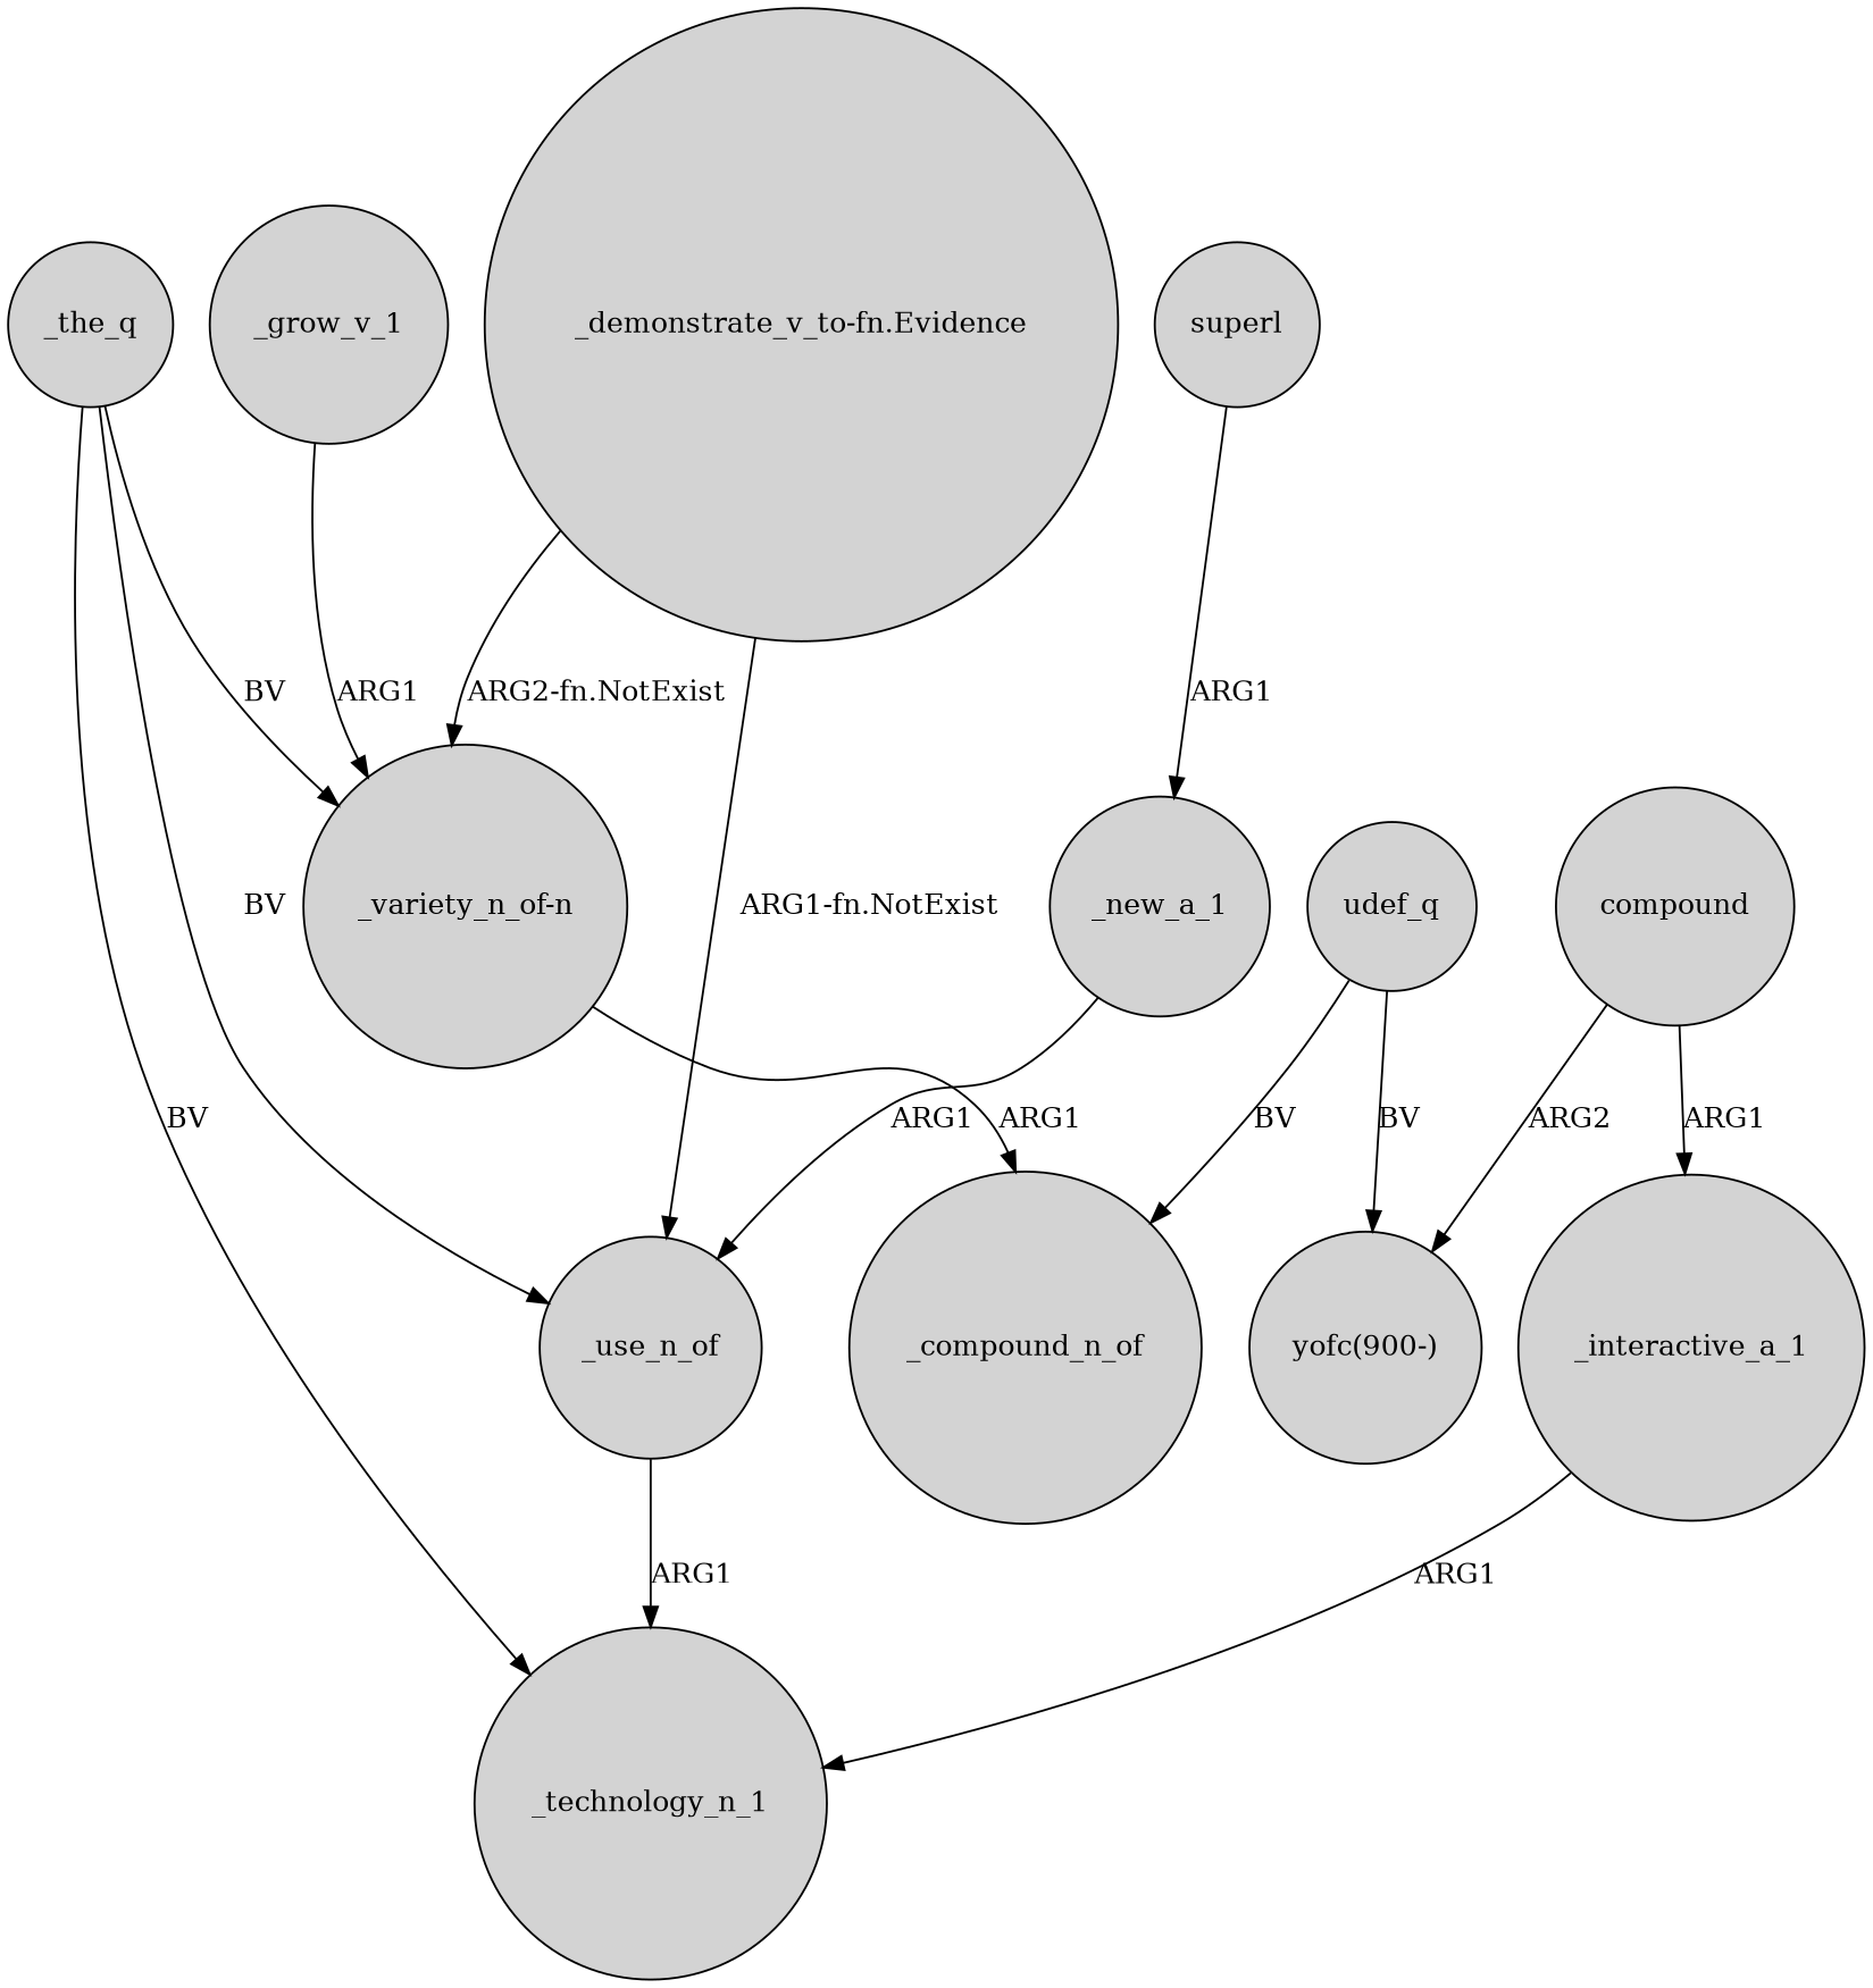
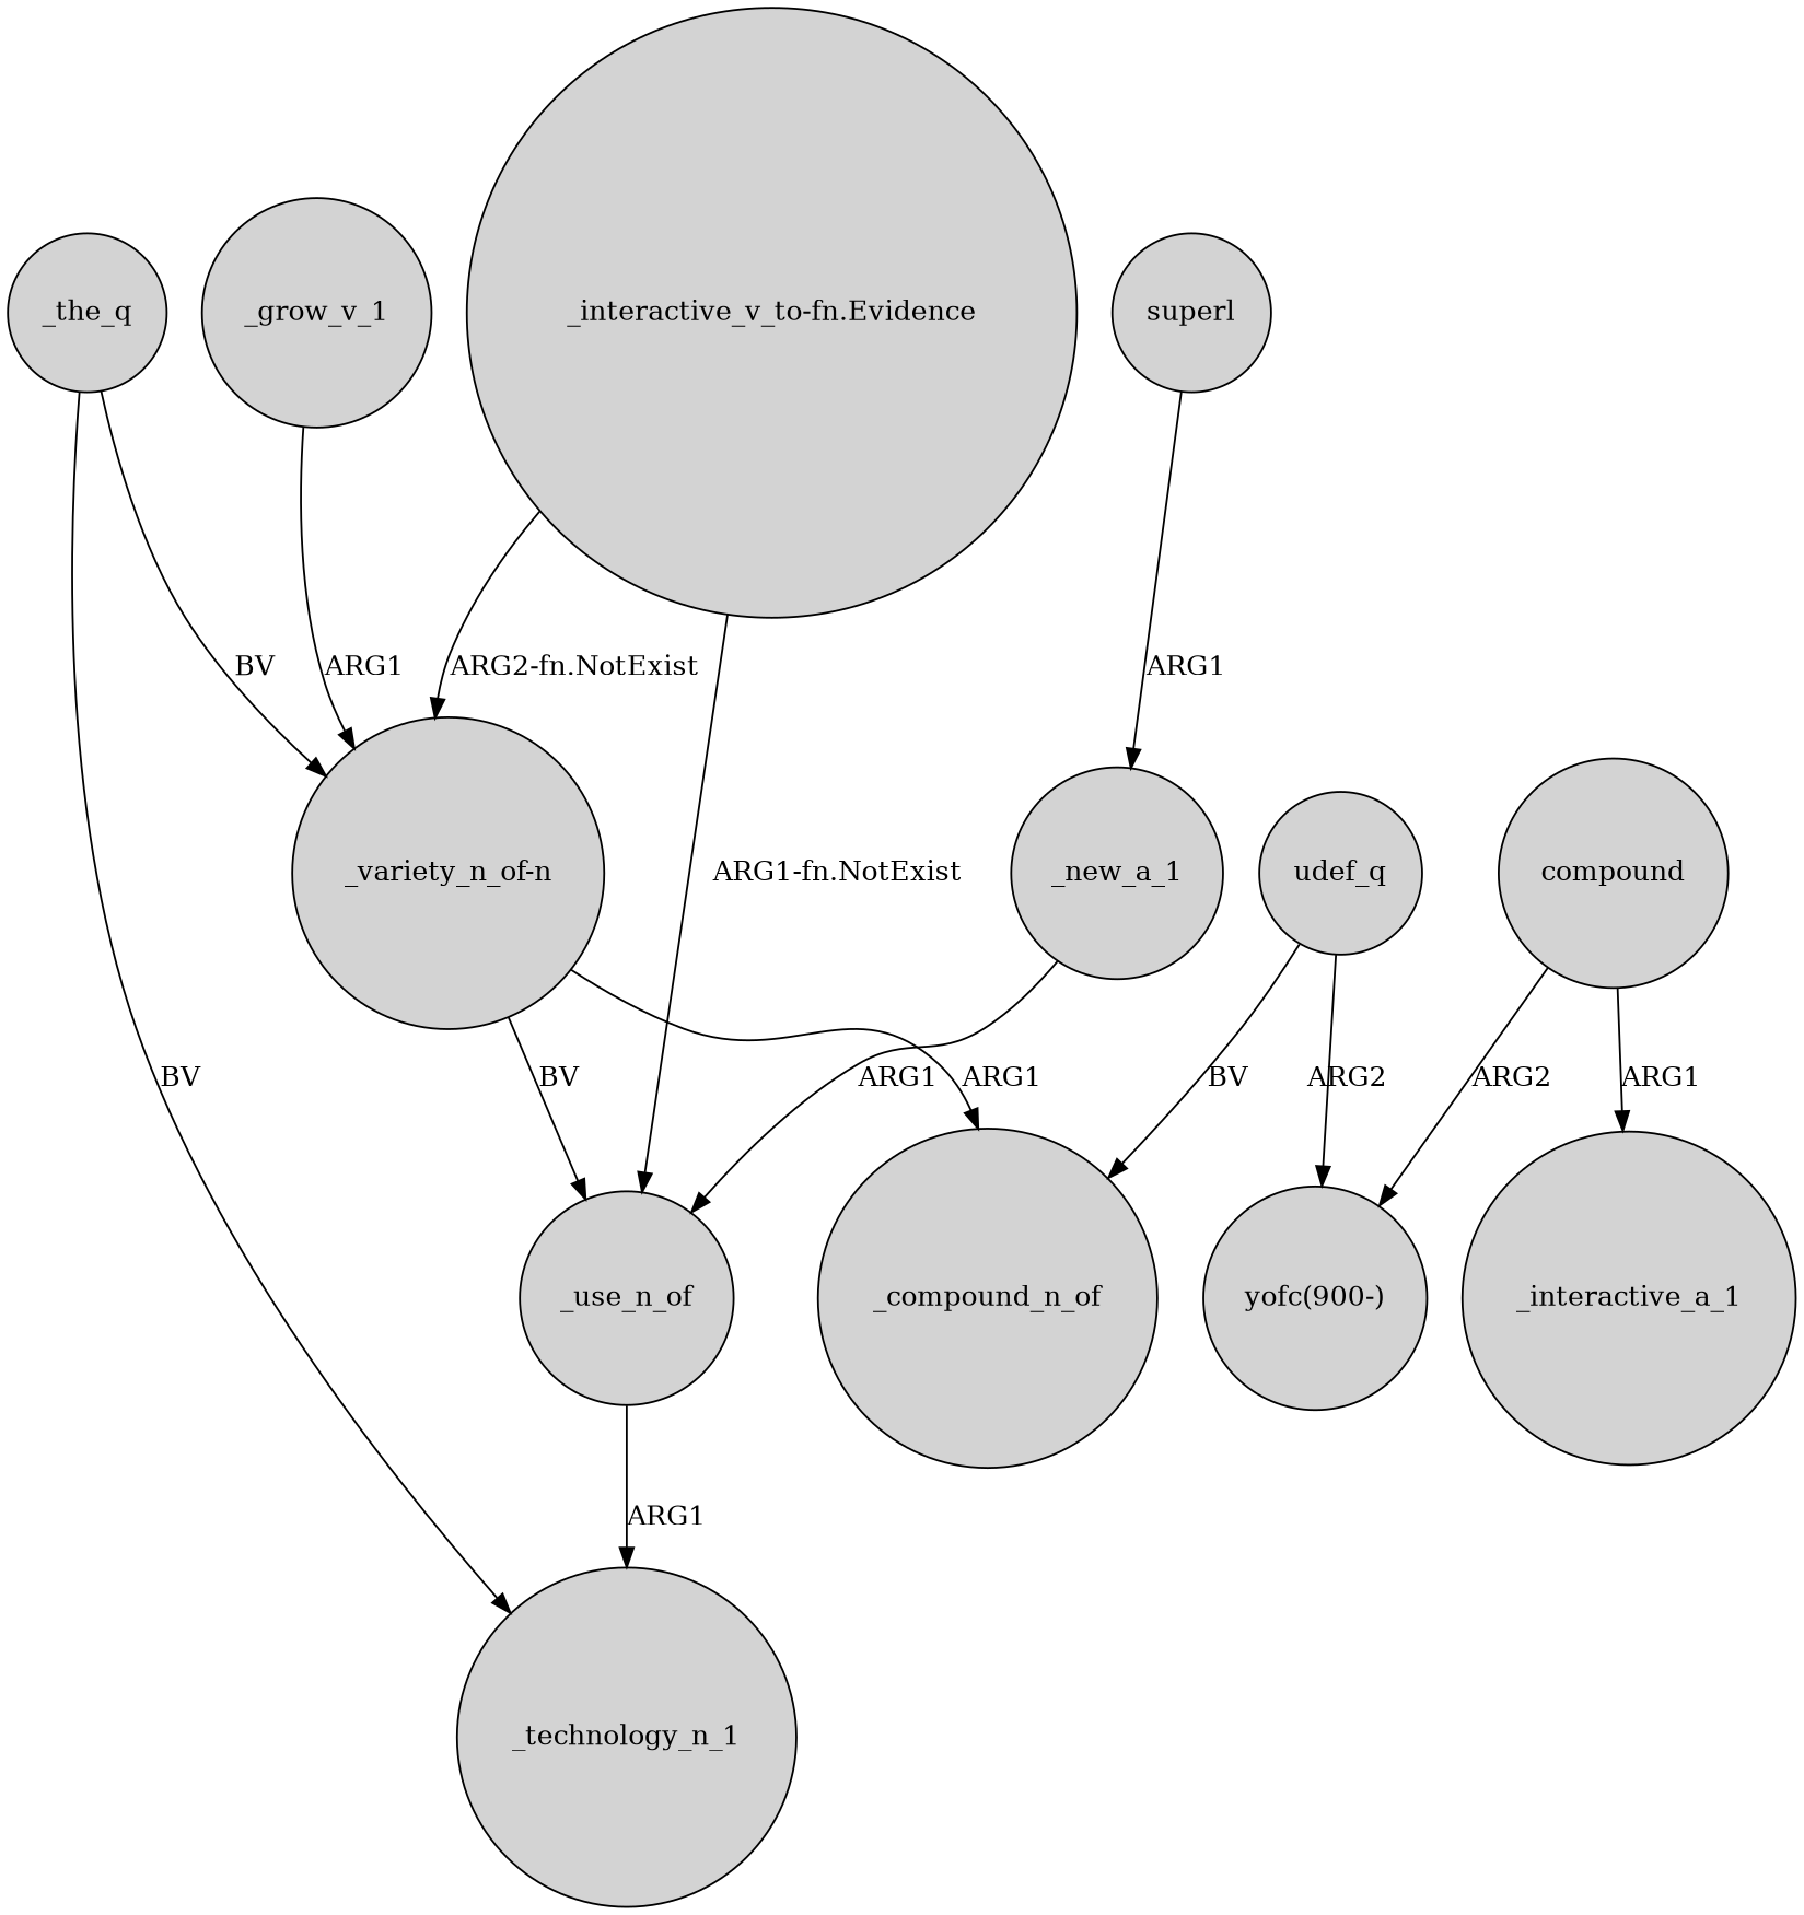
  digraph {
    node [shape=circle style=filled]
    _the_q
    _use_n_of
    _technology_n_1
    "_variety_n_of-n"
    n5 [label=_compound_n_of]
    superl
    _new_a_1
    _interactive_a_1
-   "_demonstrate_v_to-fn.Evidence"
+   "_demonstrate_v_to-fn.Evidence" [label="_interactive_v_to-fn.Evidence"]
    compound
    "yofc(900-)"
    udef_q
    _grow_v_1
-   _the_q -> _use_n_of [label=BV]
+   "_variety_n_of-n" -> _use_n_of [label=BV]
    _the_q -> _technology_n_1 [label=BV]
    _the_q -> "_variety_n_of-n" [label=BV]
    _use_n_of -> _technology_n_1 [label=ARG1]
    "_variety_n_of-n" -> n5 [label=ARG1]
    superl -> _new_a_1 [label=ARG1]
    _new_a_1 -> _use_n_of [label=ARG1]
-   _interactive_a_1 -> _technology_n_1 [label=ARG1]
    "_demonstrate_v_to-fn.Evidence" -> _use_n_of [label="ARG1-fn.NotExist"]
    "_demonstrate_v_to-fn.Evidence" -> "_variety_n_of-n" [label="ARG2-fn.NotExist"]
    compound -> _interactive_a_1 [label=ARG1]
    compound -> "yofc(900-)" [label=ARG2]
    udef_q -> n5 [label=BV]
-   udef_q -> "yofc(900-)" [label=BV]
+   udef_q -> "yofc(900-)" [label=ARG2]
    _grow_v_1 -> "_variety_n_of-n" [label=ARG1]
  }
